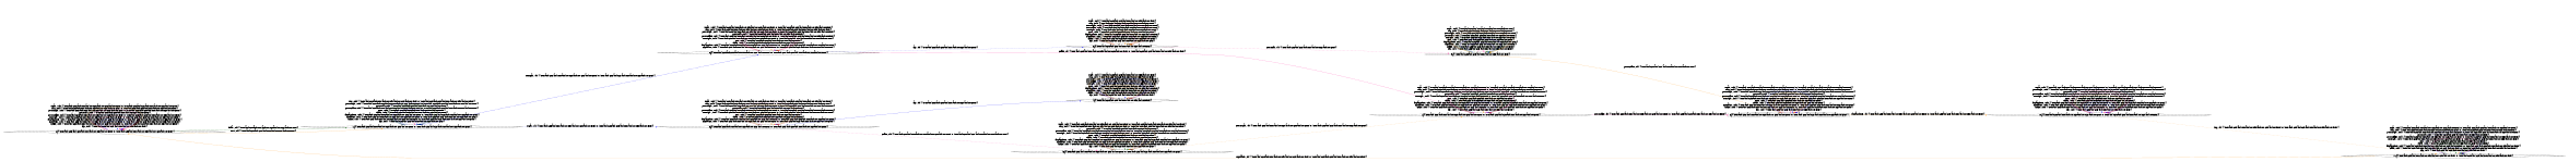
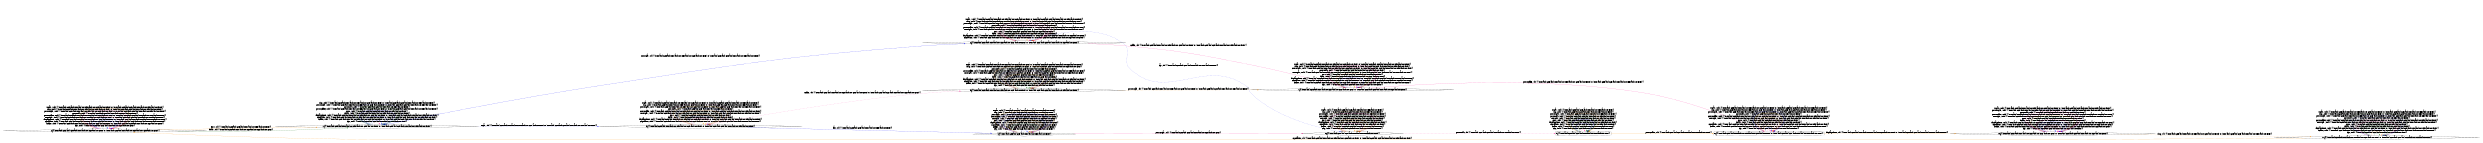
  digraph {
    rankdir=LR
    node [shape=diamond]
    edge [color=deeppink lblstyle="above, sloped" style=solid]
    n1 [label="0@[((DOL and COF and CAP and TON and not TEA and not EUR) or (DOL and COF and TON and not TEA and not CAP and not EUR))]"]
    n2 [label="1@[((DOL and COF and TON and not TEA and not CAP and not EUR) or (DOL and COF and CAP and TON and not TEA and not EUR))]"]
    n3 [label="2@[((DOL and COF and TON and not TEA and not CAP and not EUR) or (DOL and COF and CAP and TON and not TEA and not EUR))]"]
    n4 [label="3@[((DOL and COF and TON and not TEA and not CAP and not EUR) or (DOL and COF and CAP and TON and not TEA and not EUR))]"]
    n5 [label="6@[((DOL and COF and CAP and TON and not TEA and not EUR))]"]
    n6 [label="7@[((DOL and COF and TON and not TEA and not CAP and not EUR) or (DOL and COF and CAP and TON and not TEA and not EUR))]"]
    n7 [label="4@[((DOL and COF and CAP and TON and not TEA and not EUR))]"]
    n8 [label="5@[((DOL and COF and TON and not TEA and not CAP and not EUR) or (DOL and COF and CAP and TON and not TEA and not EUR))]"]
-   n9 [label="9@[((DOL and COF and CAP and TON and not TEA and not EUR))]"]
+   n9 [label="9@[((DOL and COF and CAP and TON and not TEA and not EUR))]" shape=cylinder]
    n10 [label="8@[((DOL and COF and TON and not TEA and not CAP and not EUR) or (DOL and COF and CAP and TON and not TEA and not EUR))]" shape=cylinder]
    n11 [label="10@[((DOL and COF and TON and not TEA and not CAP and not EUR) or (DOL and COF and CAP and TON and not TEA and not EUR))]"]
    n12 [label="11@[((DOL and COF and TON and not TEA and not CAP and not EUR) or (DOL and COF and CAP and TON and not TEA and not EUR))]"]
    n1 -> n1 [color=blue label="cap / nok() [((DOL and COF and CAP and TON and not TEA and not EUR))]" style=dashed]
    n1 -> n1 [label="coffee / nok() [((DOL and COF and TON and not TEA and not CAP and not EUR) or (DOL and COF and CAP and TON and not TEA and not EUR))]"]
    n1 -> n1 [label="cup_taken / nok() [((DOL and COF and TON and not TEA and not CAP and not EUR) or (DOL and COF and CAP and TON and not TEA and not EUR))]" style=dashed]
    n1 -> n1 [color=blue label="display_done / nok() [((DOL and COF and TON and not TEA and not CAP and not EUR) or (DOL and COF and CAP and TON and not TEA and not EUR))]"]
    n1 -> n1 [color=blue label="no_sugar / nok() [((DOL and COF and TON and not TEA and not CAP and not EUR) or (DOL and COF and CAP and TON and not TEA and not EUR))]"]
    n1 -> n1 [label="pour_coffee / nok() [((DOL and COF and TON and not TEA and not CAP and not EUR) or (DOL and COF and CAP and TON and not TEA and not EUR))]"]
    n1 -> n1 [color=blue label="pour_milk / nok() [((DOL and COF and CAP and TON and not TEA and not EUR))]" style=dashed]
    n1 -> n1 [label="pour_sugar / nok() [((DOL and COF and TON and not TEA and not CAP and not EUR) or (DOL and COF and CAP and TON and not TEA and not EUR))]" style=dashed]
    n1 -> n1 [label="ring / nok() [((DOL and COF and TON and not TEA and not CAP and not EUR) or (DOL and COF and CAP and TON and not TEA and not EUR))]"]
    n1 -> n1 [color=darkorange label="sugar / nok() [((DOL and COF and TON and not TEA and not CAP and not EUR) or (DOL and COF and CAP and TON and not TEA and not EUR))]"]
    n1 -> n2 [color=darkgreen label="dollar / ok() [((DOL and COF and TON and not TEA and not CAP and not EUR))]"]
    n1 -> n2 [color=darkorange label="euro / ok() [((DOL and COF and CAP and TON and not TEA and not EUR))]"]
    n2 -> n2 [label="cap / nok() [((DOL and COF and CAP and TON and not TEA and not EUR))]" style=dashed]
    n2 -> n2 [color=blue label="coffee / nok() [((DOL and COF and TON and not TEA and not CAP and not EUR) or (DOL and COF and CAP and TON and not TEA and not EUR))]"]
    n2 -> n2 [color=darkgreen label="cup_taken / nok() [((DOL and COF and TON and not TEA and not CAP and not EUR) or (DOL and COF and CAP and TON and not TEA and not EUR))]" style=dashed]
    n2 -> n2 [color=blue label="display_done / nok() [((DOL and COF and TON and not TEA and not CAP and not EUR) or (DOL and COF and CAP and TON and not TEA and not EUR))]"]
    n2 -> n2 [color=darkgreen label="dollar / nok() [((DOL and COF and TON and not TEA and not CAP and not EUR))]" style=dashed]
    n2 -> n2 [color=blue label="euro / nok() [((DOL and COF and CAP and TON and not TEA and not EUR))]" style=dashed]
    n2 -> n2 [color=blue label="pour_coffee / nok() [((DOL and COF and TON and not TEA and not CAP and not EUR) or (DOL and COF and CAP and TON and not TEA and not EUR))]"]
    n2 -> n2 [color=darkgreen label="pour_milk / nok() [((DOL and COF and CAP and TON and not TEA and not EUR))]"]
    n2 -> n2 [color=darkgreen label="pour_sugar / nok() [((DOL and COF and TON and not TEA and not CAP and not EUR) or (DOL and COF and CAP and TON and not TEA and not EUR))]"]
    n2 -> n2 [color=blue label="ring / nok() [((DOL and COF and TON and not TEA and not CAP and not EUR) or (DOL and COF and CAP and TON and not TEA and not EUR))]" style=dashed]
    n2 -> n3 [color=blue label="no_sugar / ok() [((DOL and COF and TON and not TEA and not CAP and not EUR) or (DOL and COF and CAP and TON and not TEA and not EUR))]"]
    n2 -> n4 [color=blue label="sugar / ok() [((DOL and COF and TON and not TEA and not CAP and not EUR) or (DOL and COF and CAP and TON and not TEA and not EUR))]" style=dashed]
    n3 -> n3 [color=darkorange label="cup_taken / nok() [((DOL and COF and TON and not TEA and not CAP and not EUR) or (DOL and COF and CAP and TON and not TEA and not EUR))]" style=dashed]
    n3 -> n3 [label="display_done / nok() [((DOL and COF and TON and not TEA and not CAP and not EUR) or (DOL and COF and CAP and TON and not TEA and not EUR))]"]
    n3 -> n3 [color=blue label="dollar / nok() [((DOL and COF and TON and not TEA and not CAP and not EUR))]" style=dashed]
    n3 -> n3 [color=darkorange label="euro / nok() [((DOL and COF and CAP and TON and not TEA and not EUR))]" style=dashed]
    n3 -> n3 [color=darkgreen label="no_sugar / nok() [((DOL and COF and TON and not TEA and not CAP and not EUR) or (DOL and COF and CAP and TON and not TEA and not EUR))]" style=dashed]
    n3 -> n3 [color=darkgreen label="pour_coffee / nok() [((DOL and COF and TON and not TEA and not CAP and not EUR) or (DOL and COF and CAP and TON and not TEA and not EUR))]" style=dashed]
    n3 -> n3 [label="pour_milk / nok() [((DOL and COF and CAP and TON and not TEA and not EUR))]"]
    n3 -> n3 [label="pour_sugar / nok() [((DOL and COF and TON and not TEA and not CAP and not EUR) or (DOL and COF and CAP and TON and not TEA and not EUR))]"]
    n3 -> n3 [label="ring / nok() [((DOL and COF and TON and not TEA and not CAP and not EUR) or (DOL and COF and CAP and TON and not TEA and not EUR))]"]
    n3 -> n3 [color=darkorange label="sugar / void() [((DOL and COF and TON and not TEA and not CAP and not EUR) or (DOL and COF and CAP and TON and not TEA and not EUR))]" style=dashed]
    n3 -> n5 [color=blue label="cap / ok() [((DOL and COF and CAP and TON and not TEA and not EUR))]" style=dashed]
    n3 -> n6 [label="coffee / ok() [((DOL and COF and TON and not TEA and not CAP and not EUR) or (DOL and COF and CAP and TON and not TEA and not EUR))]"]
    n4 -> n4 [color=darkorange label="cup_taken / nok() [((DOL and COF and TON and not TEA and not CAP and not EUR) or (DOL and COF and CAP and TON and not TEA and not EUR))]" style=dashed]
    n4 -> n4 [color=darkorange label="display_done / nok() [((DOL and COF and TON and not TEA and not CAP and not EUR) or (DOL and COF and CAP and TON and not TEA and not EUR))]" style=dashed]
    n4 -> n4 [label="dollar / nok() [((DOL and COF and TON and not TEA and not CAP and not EUR))]"]
    n4 -> n4 [color=blue label="euro / nok() [((DOL and COF and CAP and TON and not TEA and not EUR))]" style=dashed]
    n4 -> n4 [color=darkorange label="no_sugar / void() [((DOL and COF and TON and not TEA and not CAP and not EUR) or (DOL and COF and CAP and TON and not TEA and not EUR))]"]
    n4 -> n4 [color=darkgreen label="pour_coffee / nok() [((DOL and COF and TON and not TEA and not CAP and not EUR) or (DOL and COF and CAP and TON and not TEA and not EUR))]" style=dashed]
    n4 -> n4 [color=darkorange label="pour_milk / nok() [((DOL and COF and CAP and TON and not TEA and not EUR))]"]
    n4 -> n4 [color=blue label="pour_sugar / nok() [((DOL and COF and TON and not TEA and not CAP and not EUR) or (DOL and COF and CAP and TON and not TEA and not EUR))]" style=dashed]
    n4 -> n4 [color=darkorange label="ring / nok() [((DOL and COF and TON and not TEA and not CAP and not EUR) or (DOL and COF and CAP and TON and not TEA and not EUR))]"]
    n4 -> n4 [label="sugar / nok() [((DOL and COF and TON and not TEA and not CAP and not EUR) or (DOL and COF and CAP and TON and not TEA and not EUR))]" style=dashed]
    n4 -> n7 [color=blue label="cap / ok() [((DOL and COF and CAP and TON and not TEA and not EUR))]"]
    n4 -> n8 [label="coffee / ok() [((DOL and COF and TON and not TEA and not CAP and not EUR) or (DOL and COF and CAP and TON and not TEA and not EUR))]" style=dashed]
    n5 -> n5 [color=darkorange label="cap / nok() [((DOL and COF and CAP and TON and not TEA and not EUR))]" style=dashed]
    n5 -> n5 [color=darkorange label="coffee / void() [((DOL and COF and CAP and TON and not TEA and not EUR))]" style=dashed]
    n5 -> n5 [color=darkgreen label="cup_taken / nok() [((DOL and COF and CAP and TON and not TEA and not EUR))]" style=dashed]
    n5 -> n5 [label="display_done / nok() [((DOL and COF and CAP and TON and not TEA and not EUR))]"]
    n5 -> n5 [color=darkorange label="euro / nok() [((DOL and COF and CAP and TON and not TEA and not EUR))]"]
    n5 -> n5 [color=darkorange label="no_sugar / nok() [((DOL and COF and CAP and TON and not TEA and not EUR))]"]
    n5 -> n5 [color=darkgreen label="pour_coffee / nok() [((DOL and COF and CAP and TON and not TEA and not EUR))]" style=dashed]
    n5 -> n5 [color=darkgreen label="pour_sugar / nok() [((DOL and COF and CAP and TON and not TEA and not EUR))]" style=dashed]
    n5 -> n5 [label="ring / nok() [((DOL and COF and CAP and TON and not TEA and not EUR))]"]
    n5 -> n5 [color=darkorange label="sugar / nok() [((DOL and COF and CAP and TON and not TEA and not EUR))]" style=dashed]
    n5 -> n9 [label="pour_milk / ok() [((DOL and COF and CAP and TON and not TEA and not EUR))]" style=dashed]
    n6 -> n6 [color=darkorange label="cap / void() [((DOL and COF and CAP and TON and not TEA and not EUR))]"]
    n6 -> n6 [label="coffee / nok() [((DOL and COF and TON and not TEA and not CAP and not EUR) or (DOL and COF and CAP and TON and not TEA and not EUR))]"]
    n6 -> n6 [color=blue label="cup_taken / nok() [((DOL and COF and TON and not TEA and not CAP and not EUR) or (DOL and COF and CAP and TON and not TEA and not EUR))]" style=dashed]
    n6 -> n6 [label="display_done / nok() [((DOL and COF and TON and not TEA and not CAP and not EUR) or (DOL and COF and CAP and TON and not TEA and not EUR))]" style=dashed]
    n6 -> n6 [color=blue label="dollar / nok() [((DOL and COF and TON and not TEA and not CAP and not EUR))]"]
    n6 -> n6 [color=darkgreen label="euro / nok() [((DOL and COF and CAP and TON and not TEA and not EUR))]" style=dashed]
    n6 -> n6 [color=darkorange label="no_sugar / nok() [((DOL and COF and TON and not TEA and not CAP and not EUR) or (DOL and COF and CAP and TON and not TEA and not EUR))]"]
    n6 -> n6 [color=darkgreen label="pour_milk / nok() [((DOL and COF and CAP and TON and not TEA and not EUR))]"]
    n6 -> n6 [color=darkgreen label="pour_sugar / nok() [((DOL and COF and TON and not TEA and not CAP and not EUR) or (DOL and COF and CAP and TON and not TEA and not EUR))]" style=dashed]
    n6 -> n6 [label="ring / nok() [((DOL and COF and TON and not TEA and not CAP and not EUR) or (DOL and COF and CAP and TON and not TEA and not EUR))]"]
    n6 -> n6 [label="sugar / nok() [((DOL and COF and TON and not TEA and not CAP and not EUR) or (DOL and COF and CAP and TON and not TEA and not EUR))]"]
    n6 -> n10 [label="pour_coffee / ok() [((DOL and COF and TON and not TEA and not CAP and not EUR) or (DOL and COF and CAP and TON and not TEA and not EUR))]"]
+   n7 -> n5 [label="pour_sugar / ok() [((DOL and COF and CAP and TON and not TEA and not EUR))]"]
    n7 -> n7 [color=blue label="cap / nok() [((DOL and COF and CAP and TON and not TEA and not EUR))]" style=dashed]
    n7 -> n7 [color=darkorange label="coffee / void() [((DOL and COF and CAP and TON and not TEA and not EUR))]" style=dashed]
    n7 -> n7 [label="cup_taken / nok() [((DOL and COF and CAP and TON and not TEA and not EUR))]" style=dashed]
    n7 -> n7 [color=darkgreen label="display_done / nok() [((DOL and COF and CAP and TON and not TEA and not EUR))]"]
    n7 -> n7 [color=darkorange label="euro / nok() [((DOL and COF and CAP and TON and not TEA and not EUR))]"]
    n7 -> n7 [color=darkorange label="no_sugar / nok() [((DOL and COF and CAP and TON and not TEA and not EUR))]"]
    n7 -> n7 [color=blue label="pour_coffee / nok() [((DOL and COF and CAP and TON and not TEA and not EUR))]"]
    n7 -> n7 [label="pour_milk / nok() [((DOL and COF and CAP and TON and not TEA and not EUR))]" style=dashed]
    n7 -> n7 [color=blue label="ring / nok() [((DOL and COF and CAP and TON and not TEA and not EUR))]"]
    n7 -> n7 [color=darkorange label="sugar / nok() [((DOL and COF and CAP and TON and not TEA and not EUR))]"]
    n8 -> n6 [color=darkorange label="pour_sugar / ok() [((DOL and COF and TON and not TEA and not CAP and not EUR) or (DOL and COF and CAP and TON and not TEA and not EUR))]" style=dashed]
    n8 -> n8 [color=darkgreen label="cap / void() [((DOL and COF and CAP and TON and not TEA and not EUR))]" style=dashed]
    n8 -> n8 [color=darkgreen label="coffee / nok() [((DOL and COF and TON and not TEA and not CAP and not EUR) or (DOL and COF and CAP and TON and not TEA and not EUR))]" style=dashed]
    n8 -> n8 [color=darkgreen label="cup_taken / nok() [((DOL and COF and TON and not TEA and not CAP and not EUR) or (DOL and COF and CAP and TON and not TEA and not EUR))]"]
    n8 -> n8 [color=darkorange label="display_done / nok() [((DOL and COF and TON and not TEA and not CAP and not EUR) or (DOL and COF and CAP and TON and not TEA and not EUR))]"]
    n8 -> n8 [color=darkorange label="dollar / nok() [((DOL and COF and TON and not TEA and not CAP and not EUR))]" style=dashed]
    n8 -> n8 [color=blue label="euro / nok() [((DOL and COF and CAP and TON and not TEA and not EUR))]" style=dashed]
    n8 -> n8 [color=darkorange label="no_sugar / nok() [((DOL and COF and TON and not TEA and not CAP and not EUR) or (DOL and COF and CAP and TON and not TEA and not EUR))]"]
    n8 -> n8 [label="pour_coffee / nok() [((DOL and COF and TON and not TEA and not CAP and not EUR) or (DOL and COF and CAP and TON and not TEA and not EUR))]" style=dashed]
    n8 -> n8 [color=blue label="pour_milk / nok() [((DOL and COF and CAP and TON and not TEA and not EUR))]" style=dashed]
    n8 -> n8 [color=darkgreen label="ring / nok() [((DOL and COF and TON and not TEA and not CAP and not EUR) or (DOL and COF and CAP and TON and not TEA and not EUR))]" style=dashed]
    n8 -> n8 [color=darkorange label="sugar / nok() [((DOL and COF and TON and not TEA and not CAP and not EUR) or (DOL and COF and CAP and TON and not TEA and not EUR))]"]
    n9 -> n9 [label="cap / nok() [((DOL and COF and CAP and TON and not TEA and not EUR))]"]
    n9 -> n9 [color=darkgreen label="coffee / nok() [((DOL and COF and CAP and TON and not TEA and not EUR))]"]
    n9 -> n9 [color=darkgreen label="cup_taken / nok() [((DOL and COF and CAP and TON and not TEA and not EUR))]" style=dashed]
    n9 -> n9 [color=blue label="display_done / nok() [((DOL and COF and CAP and TON and not TEA and not EUR))]"]
    n9 -> n9 [color=darkgreen label="euro / nok() [((DOL and COF and CAP and TON and not TEA and not EUR))]"]
    n9 -> n9 [color=blue label="no_sugar / nok() [((DOL and COF and CAP and TON and not TEA and not EUR))]"]
    n9 -> n9 [color=darkgreen label="pour_milk / nok() [((DOL and COF and CAP and TON and not TEA and not EUR))]"]
    n9 -> n9 [color=darkgreen label="pour_sugar / nok() [((DOL and COF and CAP and TON and not TEA and not EUR))]" style=dashed]
    n9 -> n9 [color=darkorange label="ring / nok() [((DOL and COF and CAP and TON and not TEA and not EUR))]"]
    n9 -> n9 [color=darkorange label="sugar / nok() [((DOL and COF and CAP and TON and not TEA and not EUR))]" style=dashed]
    n9 -> n10 [color=darkorange label="pour_coffee / ok() [((DOL and COF and CAP and TON and not TEA and not EUR))]"]
    n10 -> n10 [label="cap / nok() [((DOL and COF and CAP and TON and not TEA and not EUR))]"]
    n10 -> n10 [color=blue label="coffee / nok() [((DOL and COF and TON and not TEA and not CAP and not EUR) or (DOL and COF and CAP and TON and not TEA and not EUR))]"]
    n10 -> n10 [color=darkorange label="cup_taken / nok() [((DOL and COF and TON and not TEA and not CAP and not EUR) or (DOL and COF and CAP and TON and not TEA and not EUR))]"]
    n10 -> n10 [label="dollar / nok() [((DOL and COF and TON and not TEA and not CAP and not EUR))]" style=dashed]
    n10 -> n10 [color=darkorange label="euro / nok() [((DOL and COF and CAP and TON and not TEA and not EUR))]" style=dashed]
    n10 -> n10 [label="no_sugar / nok() [((DOL and COF and TON and not TEA and not CAP and not EUR) or (DOL and COF and CAP and TON and not TEA and not EUR))]" style=dashed]
    n10 -> n10 [color=darkorange label="pour_coffee / nok() [((DOL and COF and TON and not TEA and not CAP and not EUR) or (DOL and COF and CAP and TON and not TEA and not EUR))]"]
    n10 -> n10 [label="pour_milk / nok() [((DOL and COF and CAP and TON and not TEA and not EUR))]" style=dashed]
    n10 -> n10 [color=darkorange label="pour_sugar / nok() [((DOL and COF and TON and not TEA and not CAP and not EUR) or (DOL and COF and CAP and TON and not TEA and not EUR))]"]
    n10 -> n10 [color=blue label="ring / nok() [((DOL and COF and TON and not TEA and not CAP and not EUR) or (DOL and COF and CAP and TON and not TEA and not EUR))]"]
    n10 -> n10 [color=blue label="sugar / nok() [((DOL and COF and TON and not TEA and not CAP and not EUR) or (DOL and COF and CAP and TON and not TEA and not EUR))]" style=dashed]
    n10 -> n11 [color=darkorange label="display_done / ok() [((DOL and COF and TON and not TEA and not CAP and not EUR) or (DOL and COF and CAP and TON and not TEA and not EUR))]"]
    n11 -> n11 [color=blue label="cap / nok() [((DOL and COF and CAP and TON and not TEA and not EUR))]" style=dashed]
    n11 -> n11 [label="coffee / nok() [((DOL and COF and TON and not TEA and not CAP and not EUR) or (DOL and COF and CAP and TON and not TEA and not EUR))]"]
    n11 -> n11 [label="cup_taken / nok() [((DOL and COF and TON and not TEA and not CAP and not EUR) or (DOL and COF and CAP and TON and not TEA and not EUR))]"]
    n11 -> n11 [color=blue label="display_done / nok() [((DOL and COF and TON and not TEA and not CAP and not EUR) or (DOL and COF and CAP and TON and not TEA and not EUR))]"]
    n11 -> n11 [color=blue label="dollar / nok() [((DOL and COF and TON and not TEA and not CAP and not EUR))]"]
    n11 -> n11 [label="euro / nok() [((DOL and COF and CAP and TON and not TEA and not EUR))]"]
    n11 -> n11 [color=darkgreen label="no_sugar / nok() [((DOL and COF and TON and not TEA and not CAP and not EUR) or (DOL and COF and CAP and TON and not TEA and not EUR))]"]
    n11 -> n11 [color=darkorange label="pour_coffee / nok() [((DOL and COF and TON and not TEA and not CAP and not EUR) or (DOL and COF and CAP and TON and not TEA and not EUR))]"]
    n11 -> n11 [label="pour_milk / nok() [((DOL and COF and CAP and TON and not TEA and not EUR))]"]
    n11 -> n11 [label="pour_sugar / nok() [((DOL and COF and TON and not TEA and not CAP and not EUR) or (DOL and COF and CAP and TON and not TEA and not EUR))]"]
    n11 -> n11 [color=blue label="sugar / nok() [((DOL and COF and TON and not TEA and not CAP and not EUR) or (DOL and COF and CAP and TON and not TEA and not EUR))]" style=dashed]
    n11 -> n12 [color=darkorange label="ring / ok() [((DOL and COF and TON and not TEA and not CAP and not EUR) or (DOL and COF and CAP and TON and not TEA and not EUR))]" style=dashed]
    n12 -> n1 [color=darkorange label="cup_taken / ok() [((DOL and COF and TON and not TEA and not CAP and not EUR) or (DOL and COF and CAP and TON and not TEA and not EUR))]"]
    n12 -> n12 [color=darkgreen label="cap / nok() [((DOL and COF and CAP and TON and not TEA and not EUR))]"]
    n12 -> n12 [color=darkorange label="coffee / nok() [((DOL and COF and TON and not TEA and not CAP and not EUR) or (DOL and COF and CAP and TON and not TEA and not EUR))]"]
    n12 -> n12 [color=blue label="display_done / nok() [((DOL and COF and TON and not TEA and not CAP and not EUR) or (DOL and COF and CAP and TON and not TEA and not EUR))]" style=dashed]
    n12 -> n12 [color=darkgreen label="dollar / nok() [((DOL and COF and TON and not TEA and not CAP and not EUR))]"]
    n12 -> n12 [color=darkgreen label="euro / nok() [((DOL and COF and CAP and TON and not TEA and not EUR))]"]
    n12 -> n12 [color=darkgreen label="no_sugar / nok() [((DOL and COF and TON and not TEA and not CAP and not EUR) or (DOL and COF and CAP and TON and not TEA and not EUR))]" style=dashed]
    n12 -> n12 [label="pour_coffee / nok() [((DOL and COF and TON and not TEA and not CAP and not EUR) or (DOL and COF and CAP and TON and not TEA and not EUR))]"]
    n12 -> n12 [label="pour_milk / nok() [((DOL and COF and CAP and TON and not TEA and not EUR))]" style=dashed]
    n12 -> n12 [color=blue label="pour_sugar / nok() [((DOL and COF and TON and not TEA and not CAP and not EUR) or (DOL and COF and CAP and TON and not TEA and not EUR))]" style=dashed]
    n12 -> n12 [color=blue label="ring / nok() [((DOL and COF and TON and not TEA and not CAP and not EUR) or (DOL and COF and CAP and TON and not TEA and not EUR))]" style=dashed]
    n12 -> n12 [color=darkgreen label="sugar / nok() [((DOL and COF and TON and not TEA and not CAP and not EUR) or (DOL and COF and CAP and TON and not TEA and not EUR))]" style=dashed]
  }
